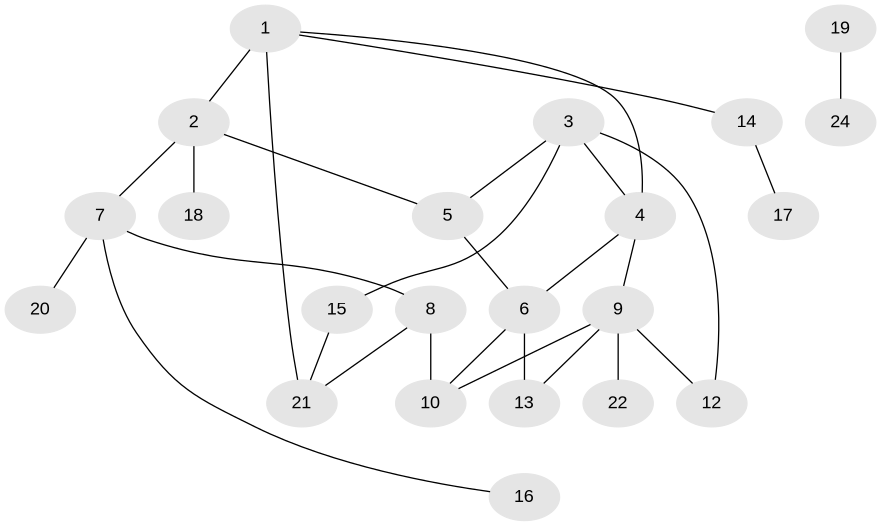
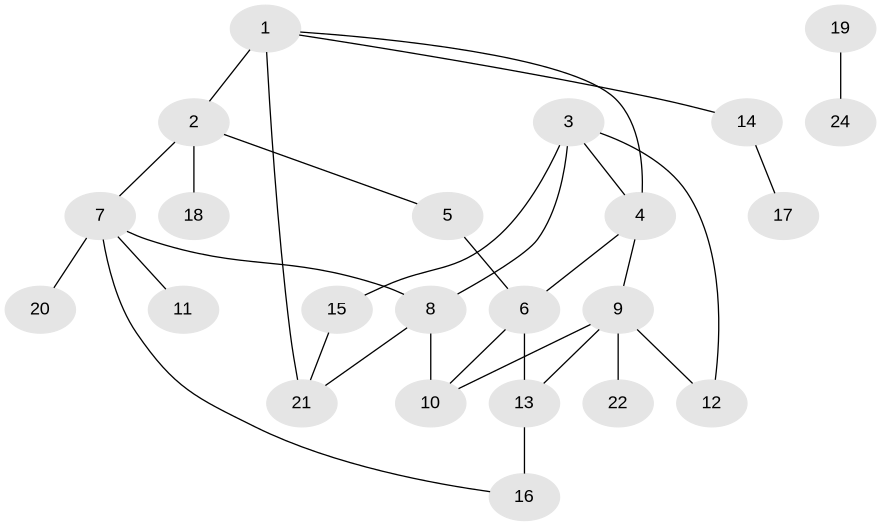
  graph {
    fontname="Liberation Sans"
    node [color=gray90 fontname="Liberation Sans" style=filled]
    edge [fontname="Liberation Sans" weight=1.0]
    1
    2
    4
    14
    21
    5
    7
    18
    9
    6
    12
    10
    13
    22
    17
    8
+   11
    16
    20
    19
    24
    3
    15
    1 -- 2
    1 -- 4
    1 -- 14
    1 -- 21 [weight=2.0]
    2 -- 5
    2 -- 7
    2 -- 18
    4 -- 9
    4 -- 6
    14 -- 17
    5 -- 6 [weight=5.0]
    7 -- 8
+   7 -- 11
    7 -- 16
    7 -- 20
    9 -- 12
    9 -- 10
    9 -- 13
    9 -- 22
    6 -- 10
    6 -- 13
+   13 -- 16 [weight=2.0]
    8 -- 21
    8 -- 10
    19 -- 24
    3 -- 4
    3 -- 12 [weight=3.0]
-   3 -- 5
+   3 -- 8
    3 -- 15
    15 -- 21
  }
